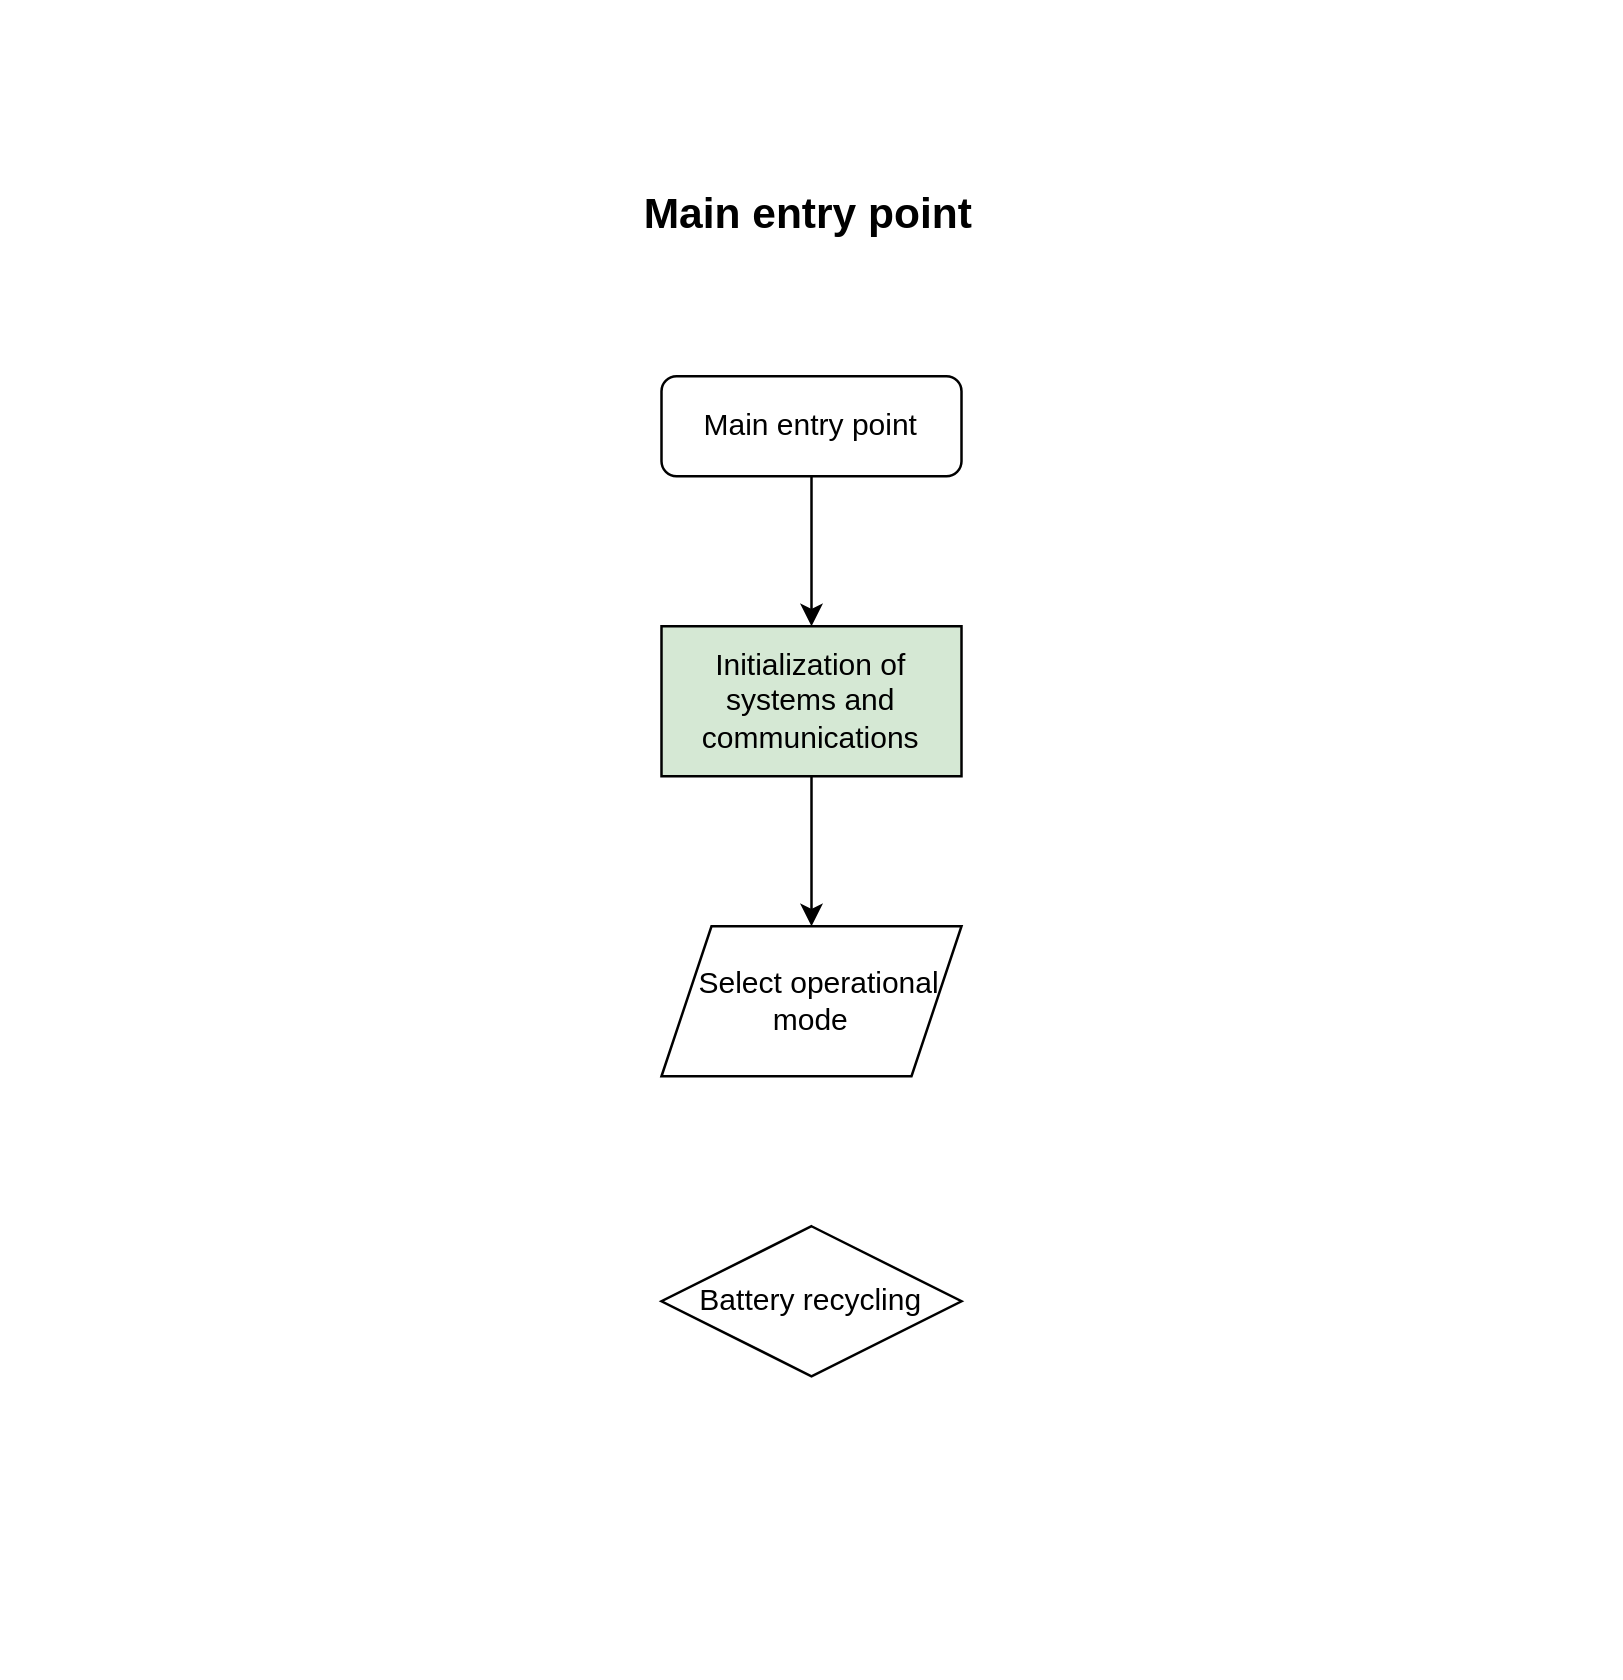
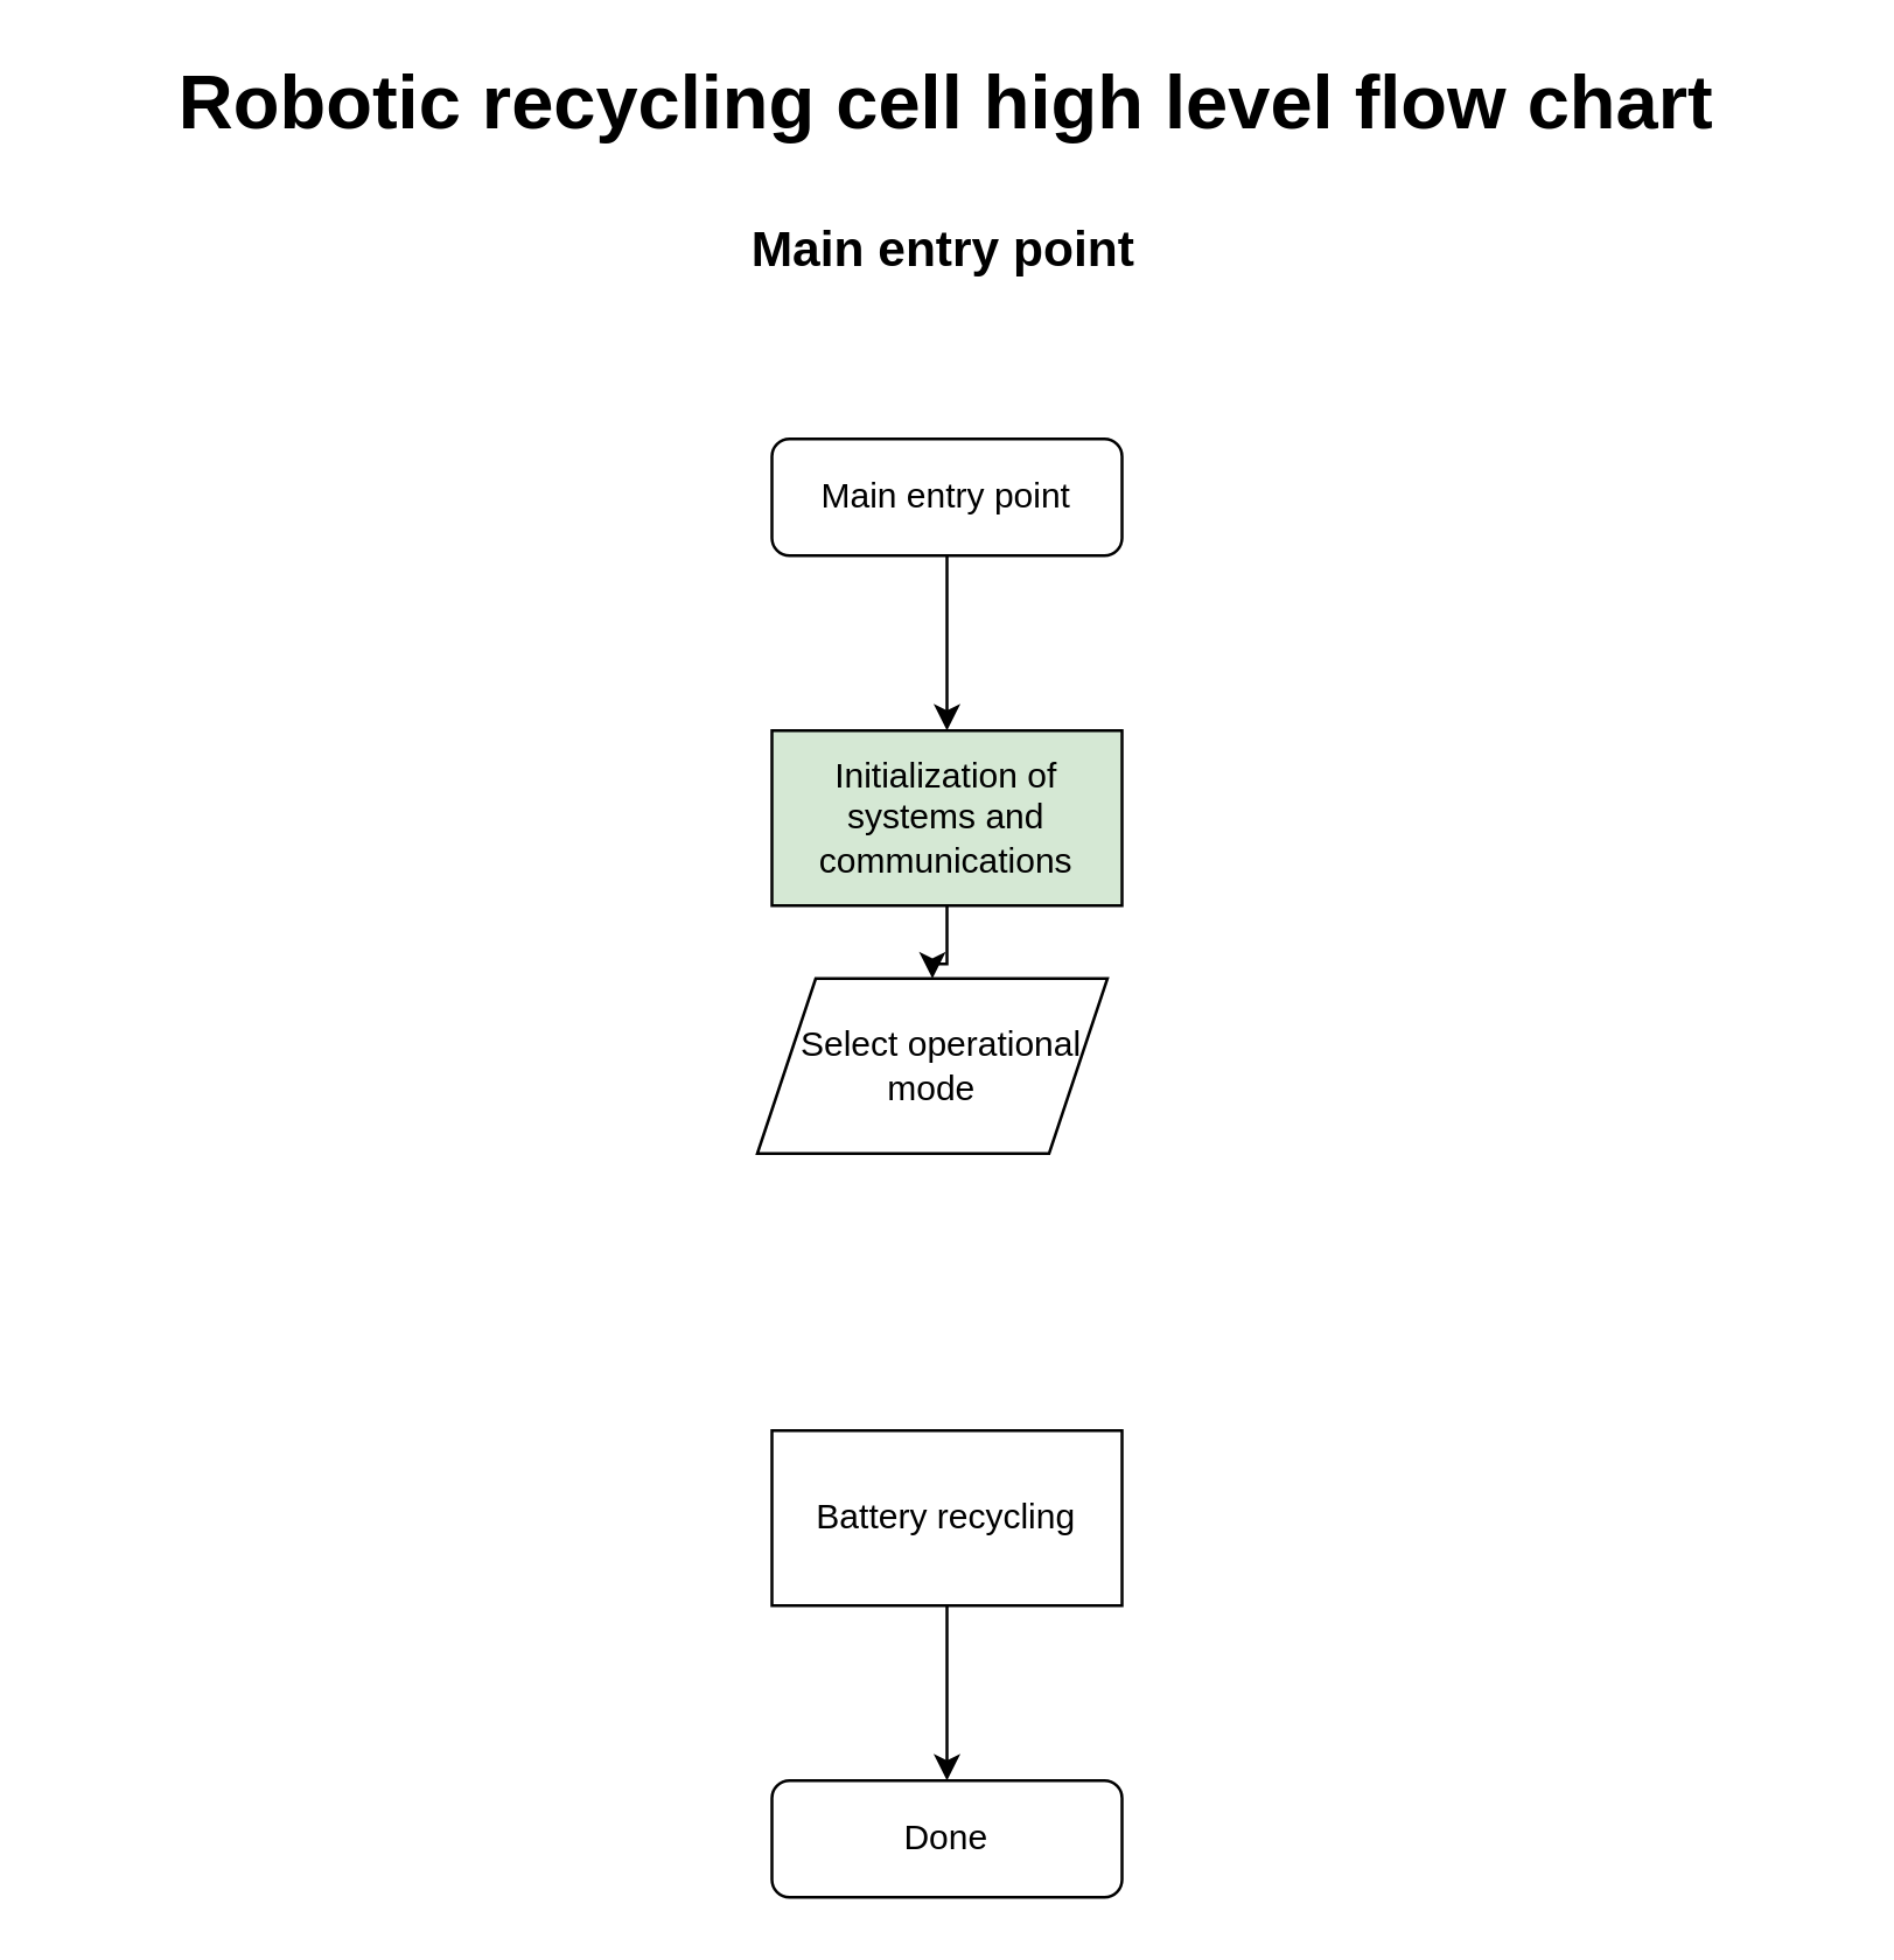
  <mxCell id="0" />
  <mxCell id="1" parent="0" />
  <mxCell id="2" value="" style="edgeStyle=orthogonalEdgeStyle;rounded=0;orthogonalLoop=1;jettySize=auto;html=1;" parent="1" source="3" target="6" edge="1"><mxGeometry relative="1" as="geometry" /></mxCell>
  <mxCell id="3" value="Main entry point" style="rounded=1;whiteSpace=wrap;html=1;fontSize=12;glass=0;strokeWidth=1;shadow=0;" parent="1" vertex="1"><mxGeometry x="264" y="150" width="120" height="40" as="geometry" /></mxCell>
+ <mxCell id="4" value="&lt;h1&gt;&lt;font style=&quot;font-size: 26px;&quot;&gt;Robotic recycling cell high level flow chart&lt;/font&gt;&lt;/h1&gt;" style="text;html=1;align=center;verticalAlign=middle;whiteSpace=wrap;rounded=0;" parent="1" vertex="1"><mxGeometry x="21" y="20" width="606" height="30" as="geometry" /></mxCell>
  <mxCell id="5" value="" style="edgeStyle=orthogonalEdgeStyle;rounded=0;orthogonalLoop=1;jettySize=auto;html=1;" parent="1" source="6" target="7" edge="1"><mxGeometry relative="1" as="geometry" /></mxCell>
  <mxCell id="6" value="Initialization of systems and communications" style="rounded=0;whiteSpace=wrap;html=1;fillColor=#d5e8d4;" parent="1" vertex="1"><mxGeometry x="264" y="250" width="120" height="60" as="geometry" /></mxCell>
- <mxCell id="7" value="&amp;nbsp; Select operational mode" style="shape=parallelogram;perimeter=parallelogramPerimeter;whiteSpace=wrap;html=1;fixedSize=1;" parent="1" vertex="1"><mxGeometry x="264" y="370" width="120" height="60" as="geometry" /></mxCell>
- <mxCell id="9" value="Battery recycling" style="rhombus;whiteSpace=wrap;html=1;" parent="1" vertex="1"><mxGeometry x="264" y="490" width="120" height="60" as="geometry" /></mxCell>
+ <mxCell id="7" value="&amp;nbsp; Select operational mode" style="shape=parallelogram;perimeter=parallelogramPerimeter;whiteSpace=wrap;html=1;fixedSize=1;" parent="1" vertex="1"><mxGeometry x="259" y="335" width="120" height="60" as="geometry" /></mxCell>
+ <mxCell id="8" value="" style="edgeStyle=orthogonalEdgeStyle;rounded=0;orthogonalLoop=1;jettySize=auto;html=1;" parent="1" source="9" target="10" edge="1"><mxGeometry relative="1" as="geometry" /></mxCell>
+ <mxCell id="9" value="Battery recycling" style="rounded=0;whiteSpace=wrap;html=1;" parent="1" vertex="1"><mxGeometry x="264" y="490" width="120" height="60" as="geometry" /></mxCell>
+ <mxCell id="10" value="Done" style="rounded=1;whiteSpace=wrap;html=1;fontSize=12;glass=0;strokeWidth=1;shadow=0;" parent="1" vertex="1"><mxGeometry x="264" y="610" width="120" height="40" as="geometry" /></mxCell>
  <mxCell id="11" value="&lt;h2&gt;&lt;font style=&quot;font-size: 17px;&quot;&gt;Main entry point&lt;/font&gt;&lt;/h2&gt;" style="text;html=1;align=center;verticalAlign=middle;whiteSpace=wrap;rounded=0;" vertex="1" parent="1"><mxGeometry x="20" y="70" width="606" height="30" as="geometry" /></mxCell>
